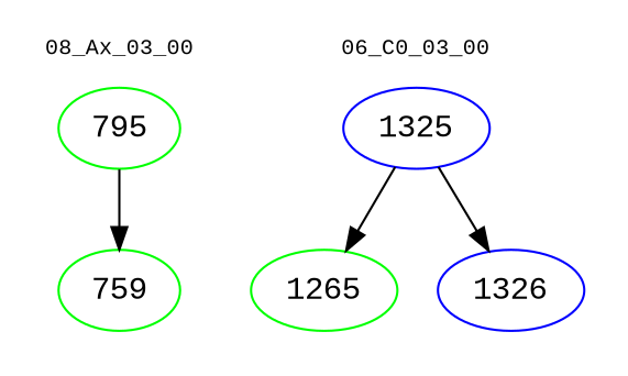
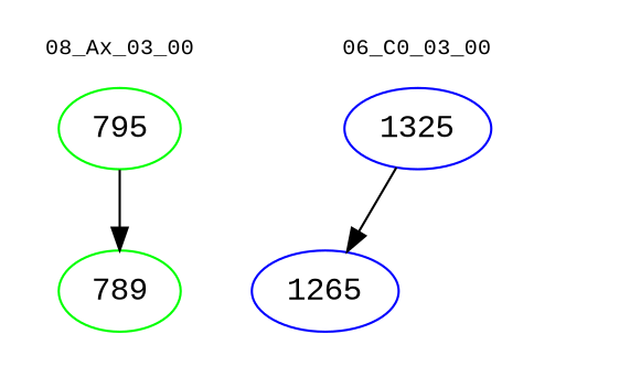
  digraph {
    fontname="Liberation Mono"
    node [color=green fontname="Liberation Mono"]
    edge [color=black fontname="Liberation Mono"]
    n1 [label=795]
-   n2 [label=759]
+   n2 [label=789]
    n3 [color=blue label=1325]
-   n4 [label=1265]
-   n5 [color=blue label=1326]
+   n4 [color=blue label=1265]
    subgraph cluster_1 {
      color=white
      fontsize=10
      label="08_Ax_03_00"
      n1
      n2
    }
    subgraph cluster_2 {
      color=white
      fontsize=10
      label="06_C0_03_00"
      n3
      n4
-     n5
    }
    n1 -> n2
    n3 -> n4
-   n3 -> n5
  }
